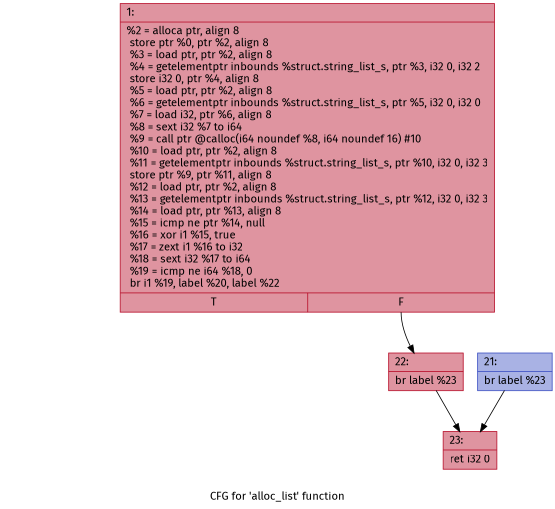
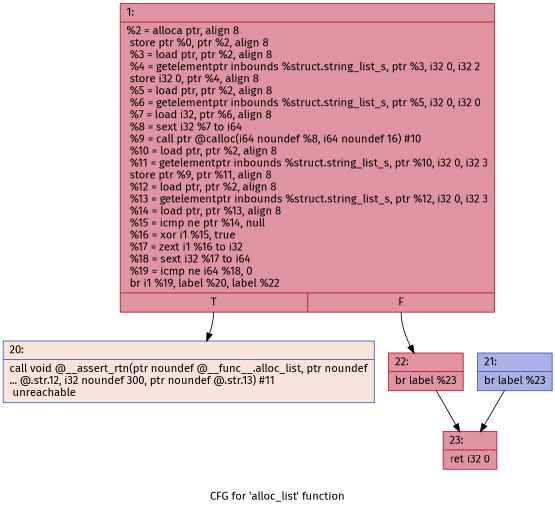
  digraph {
    label="CFG for 'alloc_list' function"
    fontname="Fira Sans"
    node [color="#b70d28ff" fillcolor="#b70d2870" fontname="Fira Sans" shape=record style=filled]
    edge [fontname="Fira Sans"]
    n1 [label="{1:\l|  %2 = alloca ptr, align 8\l  store ptr %0, ptr %2, align 8\l  %3 = load ptr, ptr %2, align 8\l  %4 = getelementptr inbounds %struct.string_list_s, ptr %3, i32 0, i32 2\l  store i32 0, ptr %4, align 8\l  %5 = load ptr, ptr %2, align 8\l  %6 = getelementptr inbounds %struct.string_list_s, ptr %5, i32 0, i32 0\l  %7 = load i32, ptr %6, align 8\l  %8 = sext i32 %7 to i64\l  %9 = call ptr @calloc(i64 noundef %8, i64 noundef 16) #10\l  %10 = load ptr, ptr %2, align 8\l  %11 = getelementptr inbounds %struct.string_list_s, ptr %10, i32 0, i32 3\l  store ptr %9, ptr %11, align 8\l  %12 = load ptr, ptr %2, align 8\l  %13 = getelementptr inbounds %struct.string_list_s, ptr %12, i32 0, i32 3\l  %14 = load ptr, ptr %13, align 8\l  %15 = icmp ne ptr %14, null\l  %16 = xor i1 %15, true\l  %17 = zext i1 %16 to i32\l  %18 = sext i32 %17 to i64\l  %19 = icmp ne i64 %18, 0\l  br i1 %19, label %20, label %22\l|{<s0>T|<s1>F}}"]
+   n2 [color="#3d50c3ff" fillcolor="#f4c5ad70" label="{20:\l|  call void @__assert_rtn(ptr noundef @__func__.alloc_list, ptr noundef\l... @.str.12, i32 noundef 300, ptr noundef @.str.13) #11\l  unreachable\l}"]
    n3 [label="{22:\l|  br label %23\l}"]
    n4 [label="{23:\l|  ret i32 0\l}"]
    n5 [color="#3d50c3ff" fillcolor="#3d50c370" label="{21:\l|  br label %23\l}"]
+   n1 -> n2 [tailport=s0]
    n1 -> n3 [tailport=s1]
    n3 -> n4
    n5 -> n4
  }
